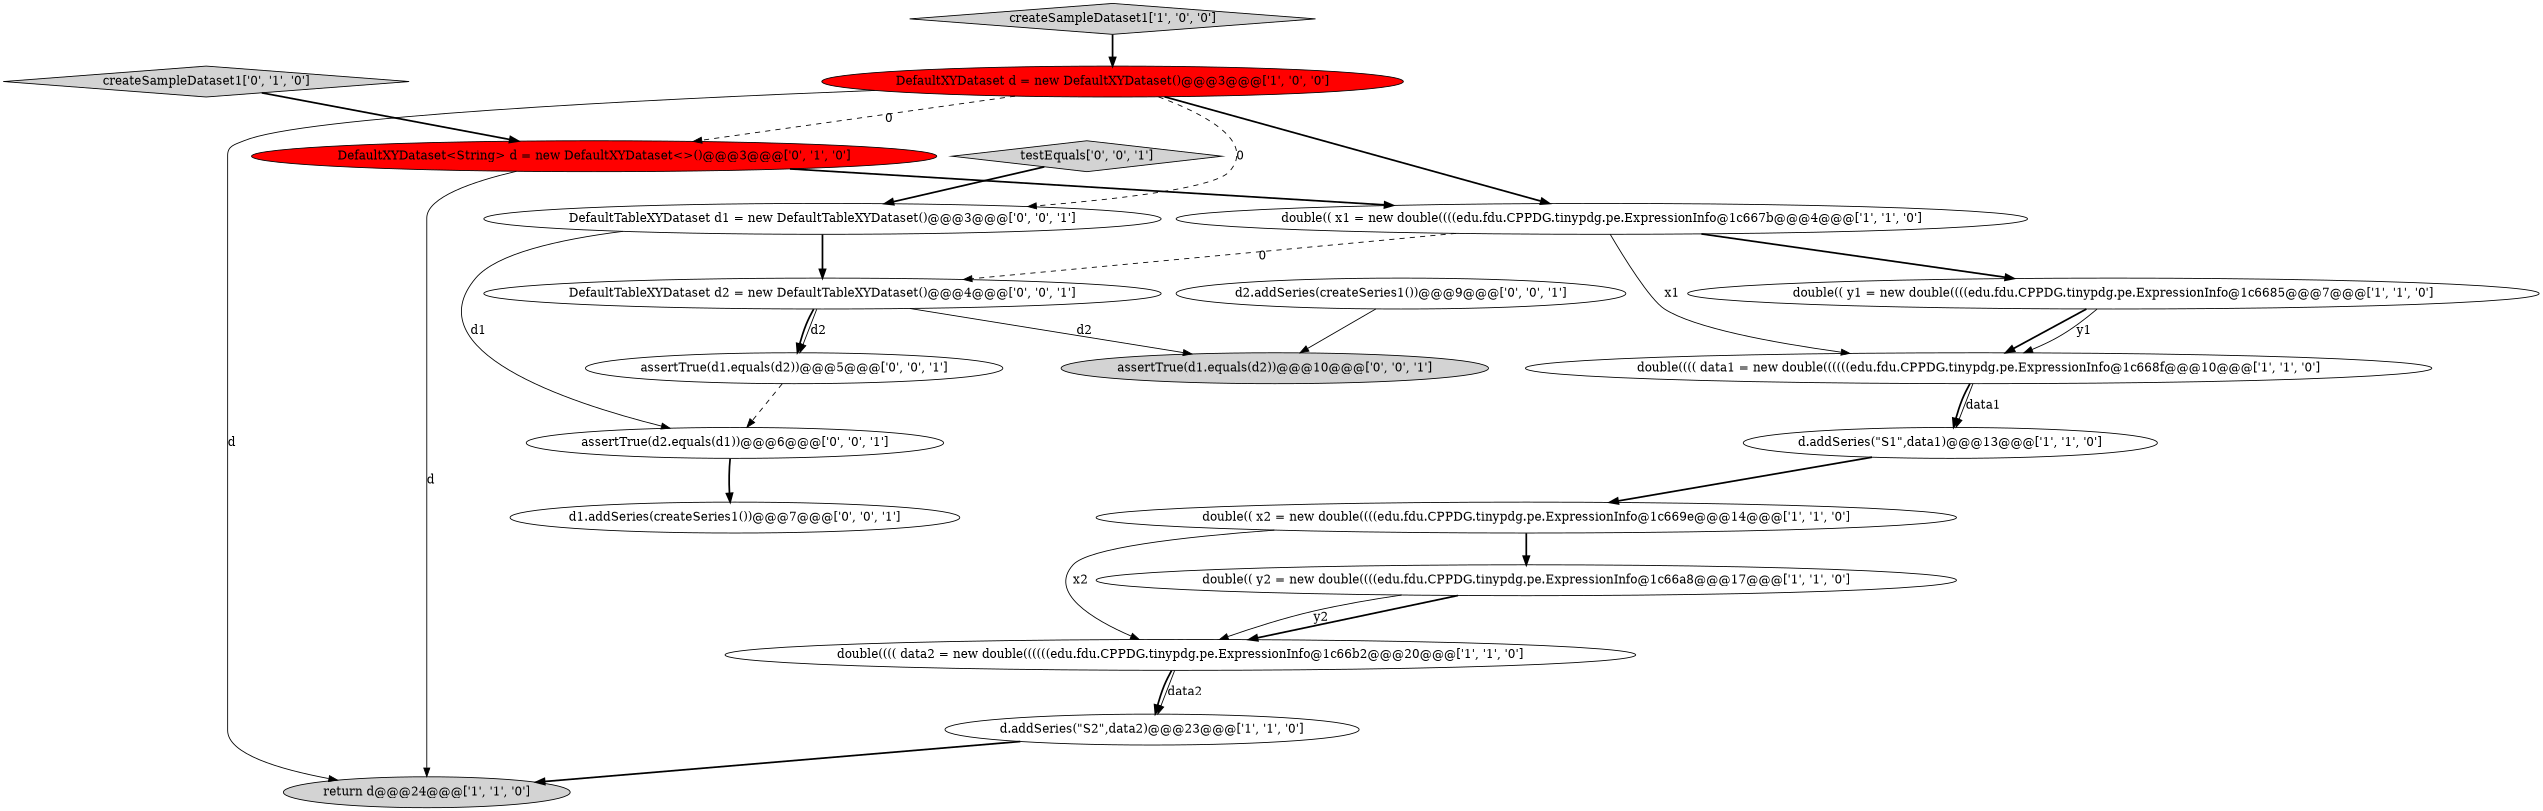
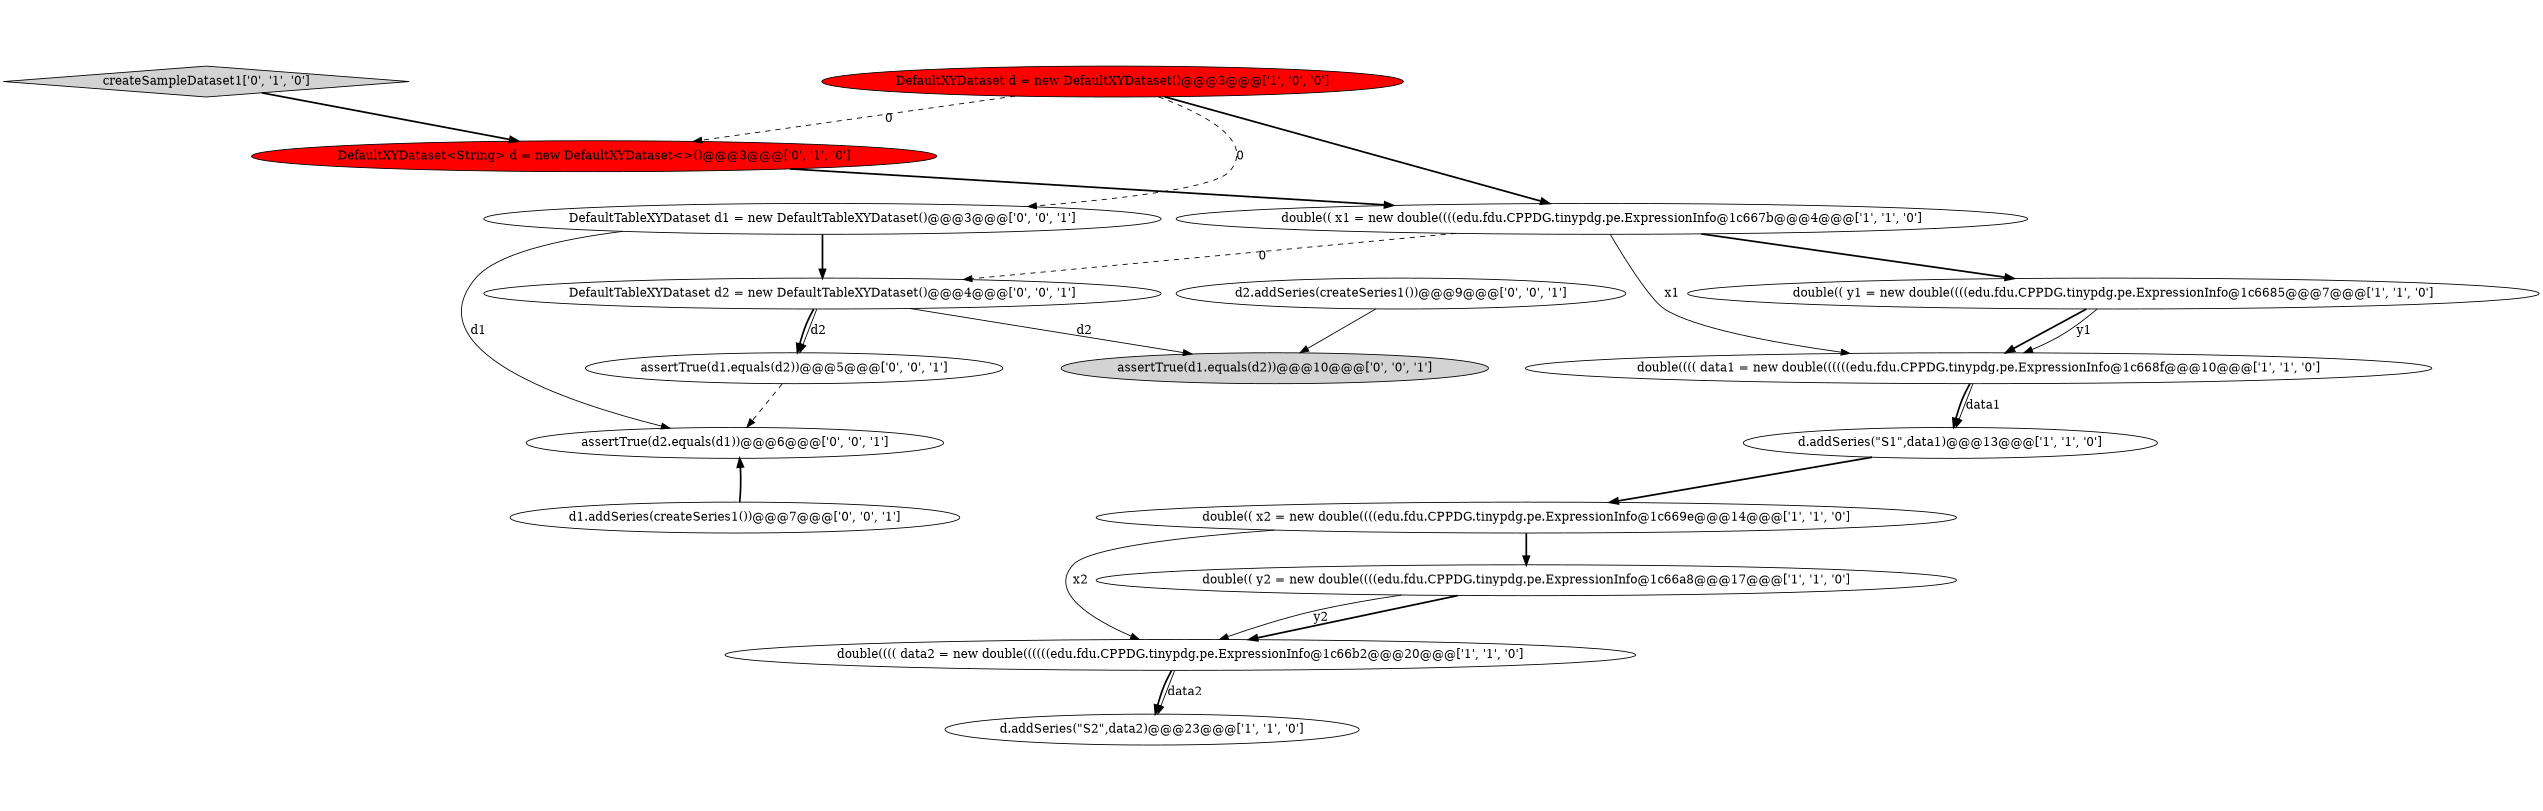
  digraph {
    node [fillcolor=white shape=ellipse style=filled]
    edge [style=bold]
    n1 [label="double(((( data2 = new double((((((edu.fdu.CPPDG.tinypdg.pe.ExpressionInfo@1c66b2@@@20@@@['1', '1', '0']"]
    n2 [label="d.addSeries(\"S2\",data2)@@@23@@@['1', '1', '0']"]
-   n3 [fillcolor=lightgray label="return d@@@24@@@['1', '1', '0']"]
    n4 [label="DefaultTableXYDataset d2 = new DefaultTableXYDataset()@@@4@@@['0', '0', '1']"]
    n5 [label="assertTrue(d1.equals(d2))@@@5@@@['0', '0', '1']"]
    n6 [fillcolor=lightgray label="assertTrue(d1.equals(d2))@@@10@@@['0', '0', '1']"]
    n7 [label="assertTrue(d2.equals(d1))@@@6@@@['0', '0', '1']"]
-   n8 [fillcolor=lightgray label="testEquals['0', '0', '1']" shape=diamond]
    n9 [label="DefaultTableXYDataset d1 = new DefaultTableXYDataset()@@@3@@@['0', '0', '1']"]
    n10 [label="d1.addSeries(createSeries1())@@@7@@@['0', '0', '1']"]
    n11 [label="double(( y1 = new double((((edu.fdu.CPPDG.tinypdg.pe.ExpressionInfo@1c6685@@@7@@@['1', '1', '0']"]
    n12 [label="double(((( data1 = new double((((((edu.fdu.CPPDG.tinypdg.pe.ExpressionInfo@1c668f@@@10@@@['1', '1', '0']"]
    n13 [label="d.addSeries(\"S1\",data1)@@@13@@@['1', '1', '0']"]
    n14 [fillcolor=lightgray label="createSampleDataset1['0', '1', '0']" shape=diamond]
    n15 [fillcolor=red label="DefaultXYDataset<String> d = new DefaultXYDataset<>()@@@3@@@['0', '1', '0']"]
    n16 [label="double(( x1 = new double((((edu.fdu.CPPDG.tinypdg.pe.ExpressionInfo@1c667b@@@4@@@['1', '1', '0']"]
    n17 [label="d2.addSeries(createSeries1())@@@9@@@['0', '0', '1']"]
-   n18 [fillcolor=lightgray label="createSampleDataset1['1', '0', '0']" shape=diamond]
    n19 [fillcolor=red label="DefaultXYDataset d = new DefaultXYDataset()@@@3@@@['1', '0', '0']"]
    n20 [label="double(( x2 = new double((((edu.fdu.CPPDG.tinypdg.pe.ExpressionInfo@1c669e@@@14@@@['1', '1', '0']"]
    n21 [label="double(( y2 = new double((((edu.fdu.CPPDG.tinypdg.pe.ExpressionInfo@1c66a8@@@17@@@['1', '1', '0']"]
    n1 -> n2 [label=data2 style=solid]
    n1 -> n2
-   n2 -> n3
    n4 -> n5
    n4 -> n5 [label=d2 style=solid]
    n4 -> n6 [label=d2 style=solid]
    n5 -> n7 [style=dashed]
-   n7 -> n10
-   n8 -> n9
+   n10 -> n7
    n9 -> n4
    n9 -> n7 [label=d1 style=solid]
    n11 -> n12
    n11 -> n12 [label=y1 style=solid]
    n12 -> n13 [label=data1 style=solid]
    n12 -> n13
    n13 -> n20
    n14 -> n15
-   n15 -> n3 [label=d style=solid]
    n15 -> n16
    n16 -> n4 [label=0 style=dashed]
    n16 -> n11
    n16 -> n12 [label=x1 style=solid]
    n17 -> n6 [style=solid]
-   n18 -> n19
-   n19 -> n3 [label=d style=solid]
    n19 -> n9 [label=0 style=dashed]
    n19 -> n15 [label=0 style=dashed]
    n19 -> n16
    n20 -> n1 [label=x2 style=solid]
    n20 -> n21
    n21 -> n1
    n21 -> n1 [label=y2 style=solid]
  }
